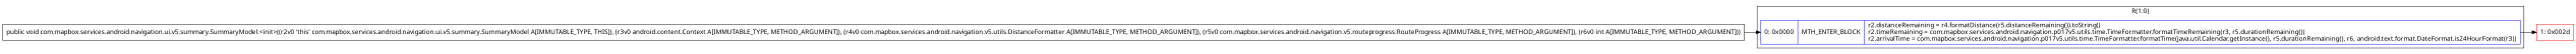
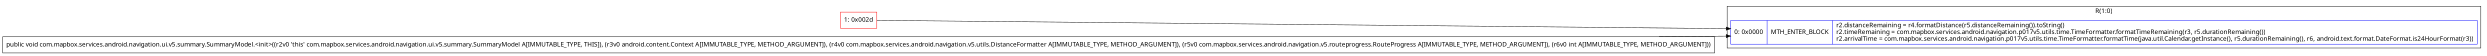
  digraph {
    rankdir=LR
    fontname="Noto Sans"
    node [shape=record fontname="Noto Sans"]
    edge [fontname="Noto Sans"]
    n1 [color=blue label="{0\:\ 0x0000|MTH_ENTER_BLOCK\l|r2.distanceRemaining = r4.formatDistance(r5.distanceRemaining()).toString()\lr2.timeRemaining = com.mapbox.services.android.navigation.p017v5.utils.time.TimeFormatter.formatTimeRemaining(r3, r5.durationRemaining())\lr2.arrivalTime = com.mapbox.services.android.navigation.p017v5.utils.time.TimeFormatter.formatTime(java.util.Calendar.getInstance(), r5.durationRemaining(), r6, android.text.format.DateFormat.is24HourFormat(r3))\l}"]
    n2 [color=red label="{1\:\ 0x002d}"]
    n3 [label="{public void com.mapbox.services.android.navigation.ui.v5.summary.SummaryModel.\<init\>((r2v0 'this' com.mapbox.services.android.navigation.ui.v5.summary.SummaryModel A[IMMUTABLE_TYPE, THIS]), (r3v0 android.content.Context A[IMMUTABLE_TYPE, METHOD_ARGUMENT]), (r4v0 com.mapbox.services.android.navigation.v5.utils.DistanceFormatter A[IMMUTABLE_TYPE, METHOD_ARGUMENT]), (r5v0 com.mapbox.services.android.navigation.v5.routeprogress.RouteProgress A[IMMUTABLE_TYPE, METHOD_ARGUMENT]), (r6v0 int A[IMMUTABLE_TYPE, METHOD_ARGUMENT])) }"]
    subgraph cluster_1 {
      label="R(1:0)"
      n1
    }
-   n1 -> n2
+   n2 -> n1
    n3 -> n1
  }
